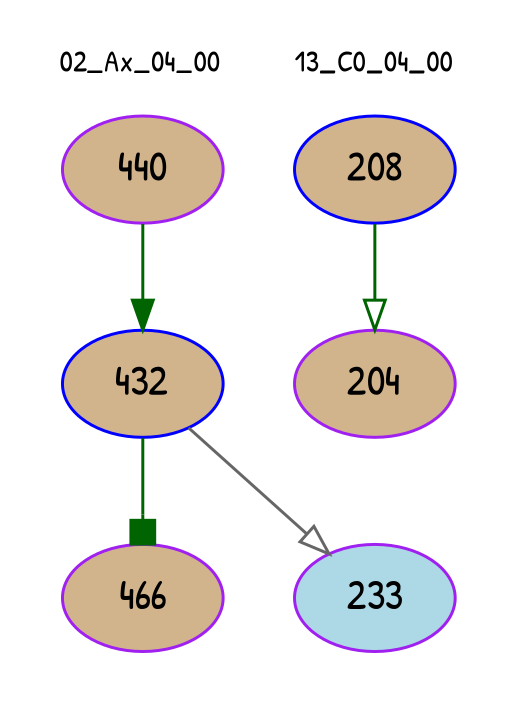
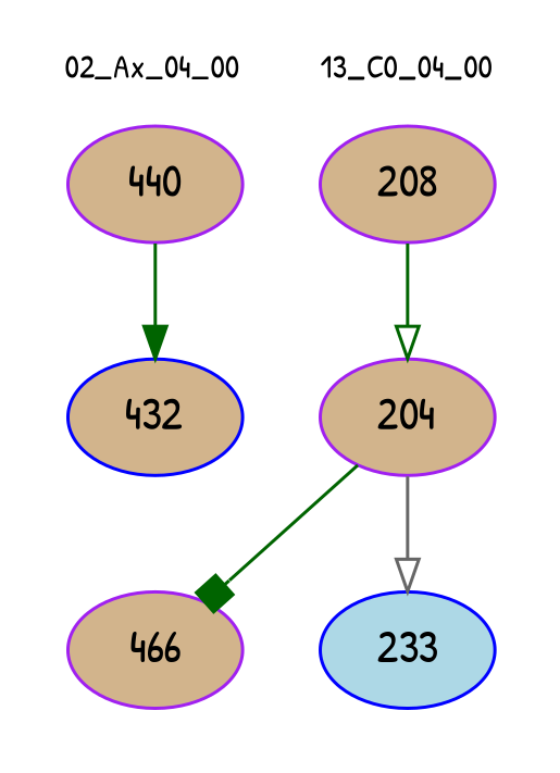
  digraph {
    fontname="Patrick Hand"
    node [color=purple fillcolor=tan fontname="Patrick Hand" style=filled]
    edge [arrowhead=onormal color=darkgreen fontname="Patrick Hand"]
    n1 [label=440]
    n2 [color=blue label=432]
    n3 [label=466]
-   n4 [color=blue label=208]
+   n4 [label=208]
    n5 [label=204]
-   n6 [fillcolor=lightblue label=233]
+   n6 [color=blue fillcolor=lightblue label=233]
    subgraph cluster_1 {
      color=white
      fontsize=10
      label="02_Ax_04_00"
      n1
      n2
      n3
    }
    subgraph cluster_2 {
      color=white
      fontsize=10
      label="13_C0_04_00"
      n4
      n5
      n6
    }
    n1 -> n2 [arrowhead=normal]
-   n2 -> n3 [arrowhead=box]
+   n5 -> n3 [arrowhead=box]
    n4 -> n5
-   n2 -> n6 [color=gray40]
+   n5 -> n6 [color=gray40]
  }
